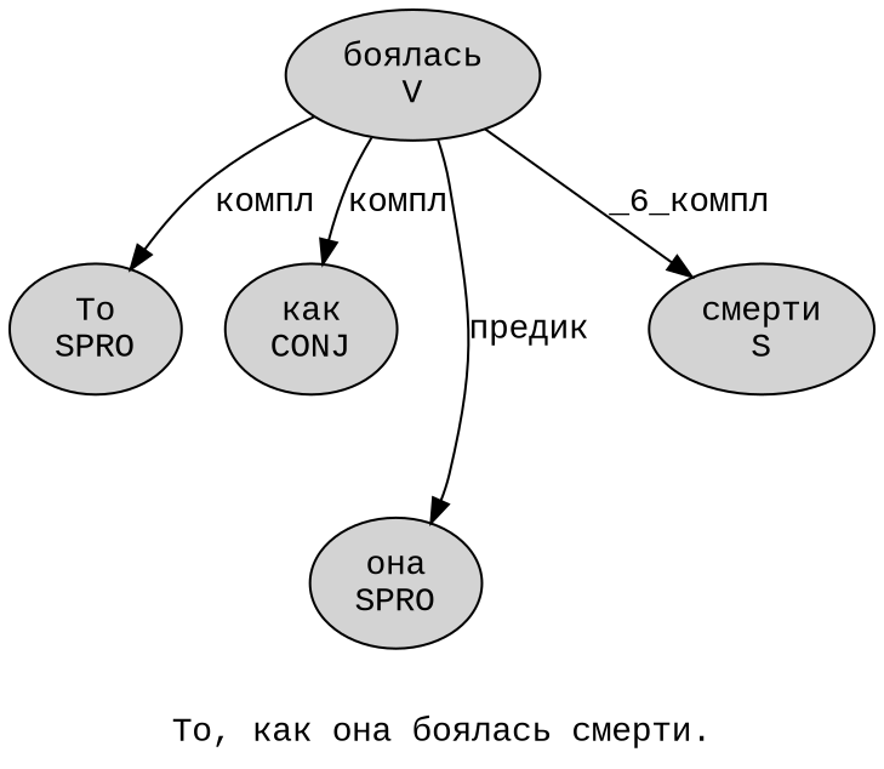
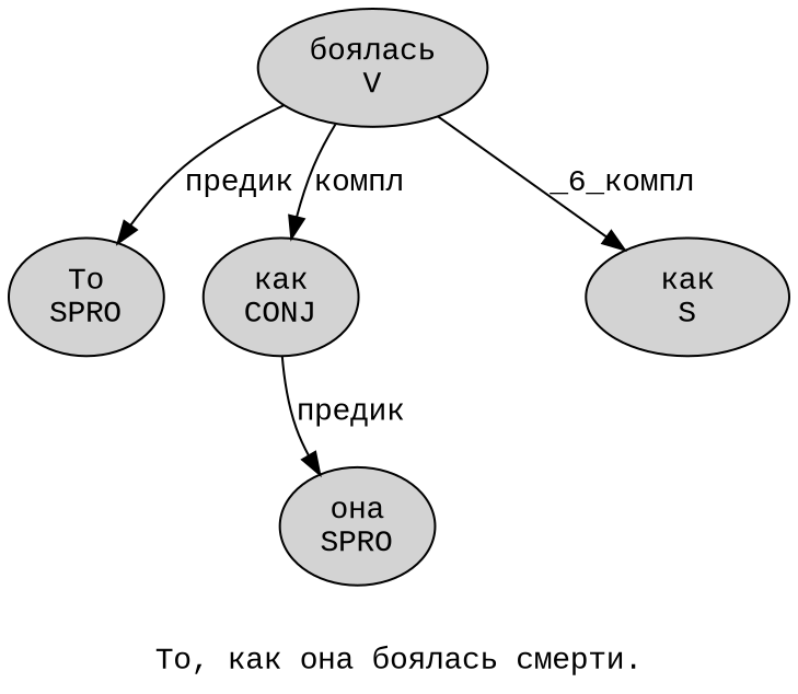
  digraph {
    fontname="Liberation Mono"
    label="То, как она боялась смерти."
    node [fillcolor=lightgray fontname="Liberation Mono" penwidth=1 shape=ellipse style=filled]
    edge [fontname="Liberation Mono"]
    n1 [label="То\nSPRO"]
    n2 [label="как\nCONJ"]
    n3 [label="она\nSPRO"]
    n4 [label="боялась\nV"]
-   n5 [label="смерти\nS"]
-   n4 -> n1 [label="компл"]
+   n5 [label="как\nS"]
+   n4 -> n1 [label="предик"]
    n4 -> n2 [label="компл"]
-   n4 -> n3 [label="предик"]
+   n2 -> n3 [label="предик"]
    n4 -> n5 [label="_6_компл"]
  }
